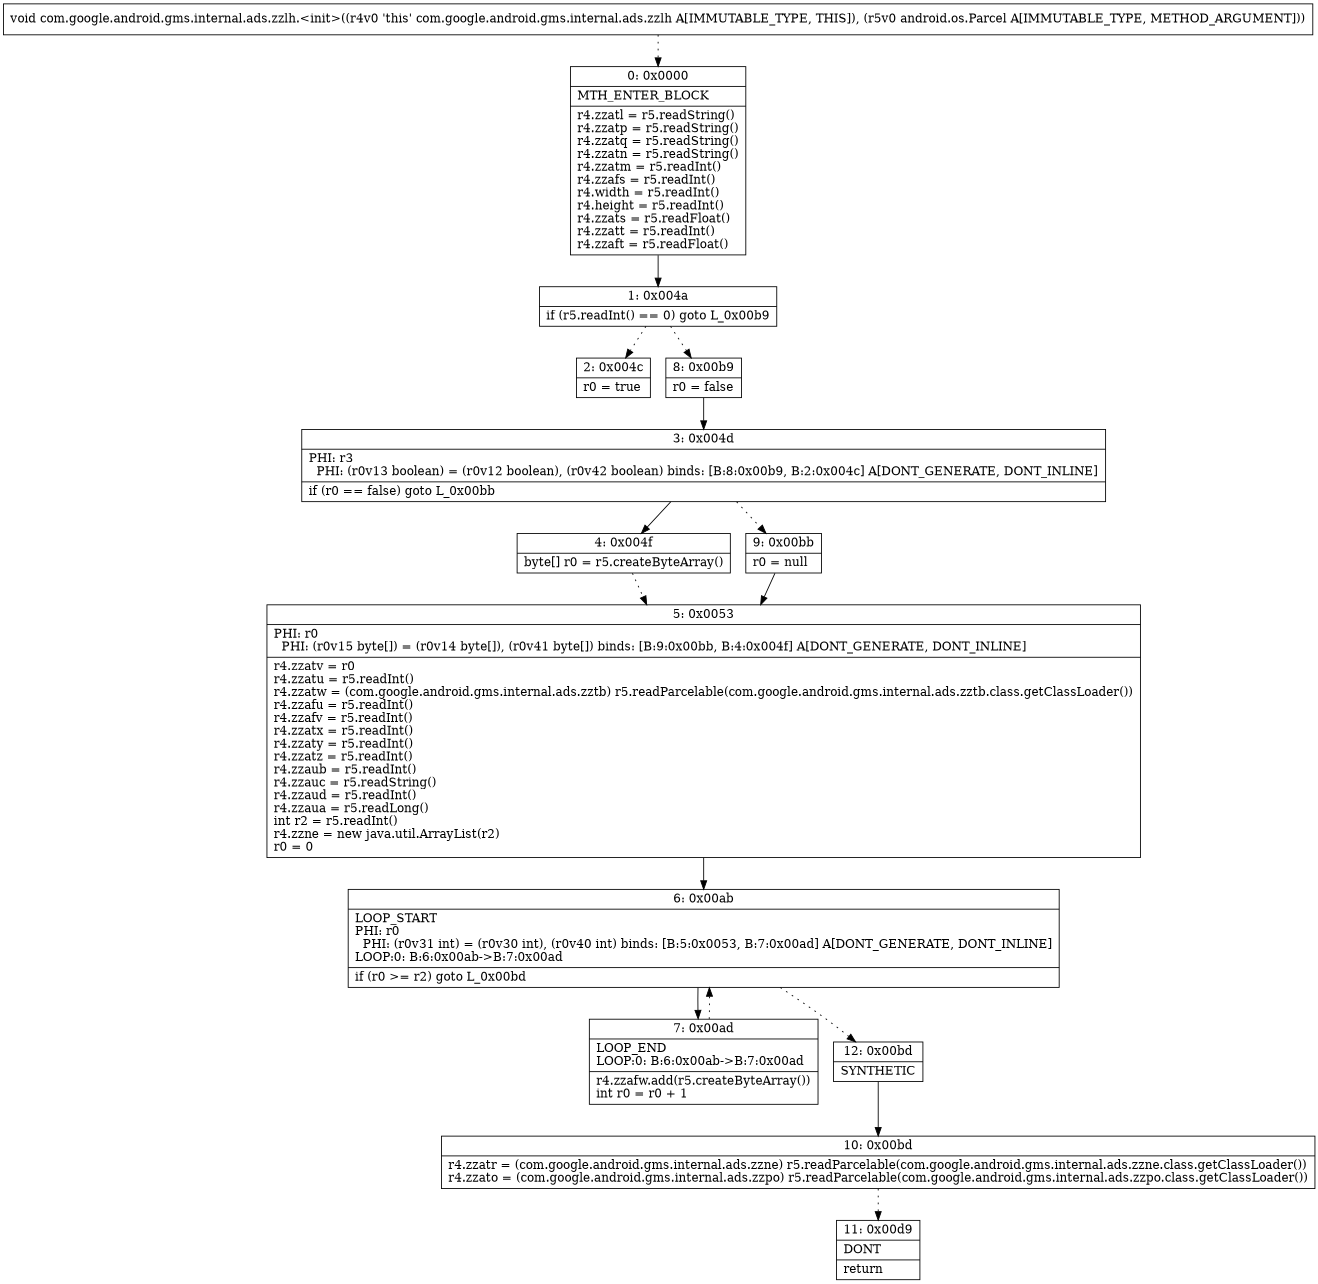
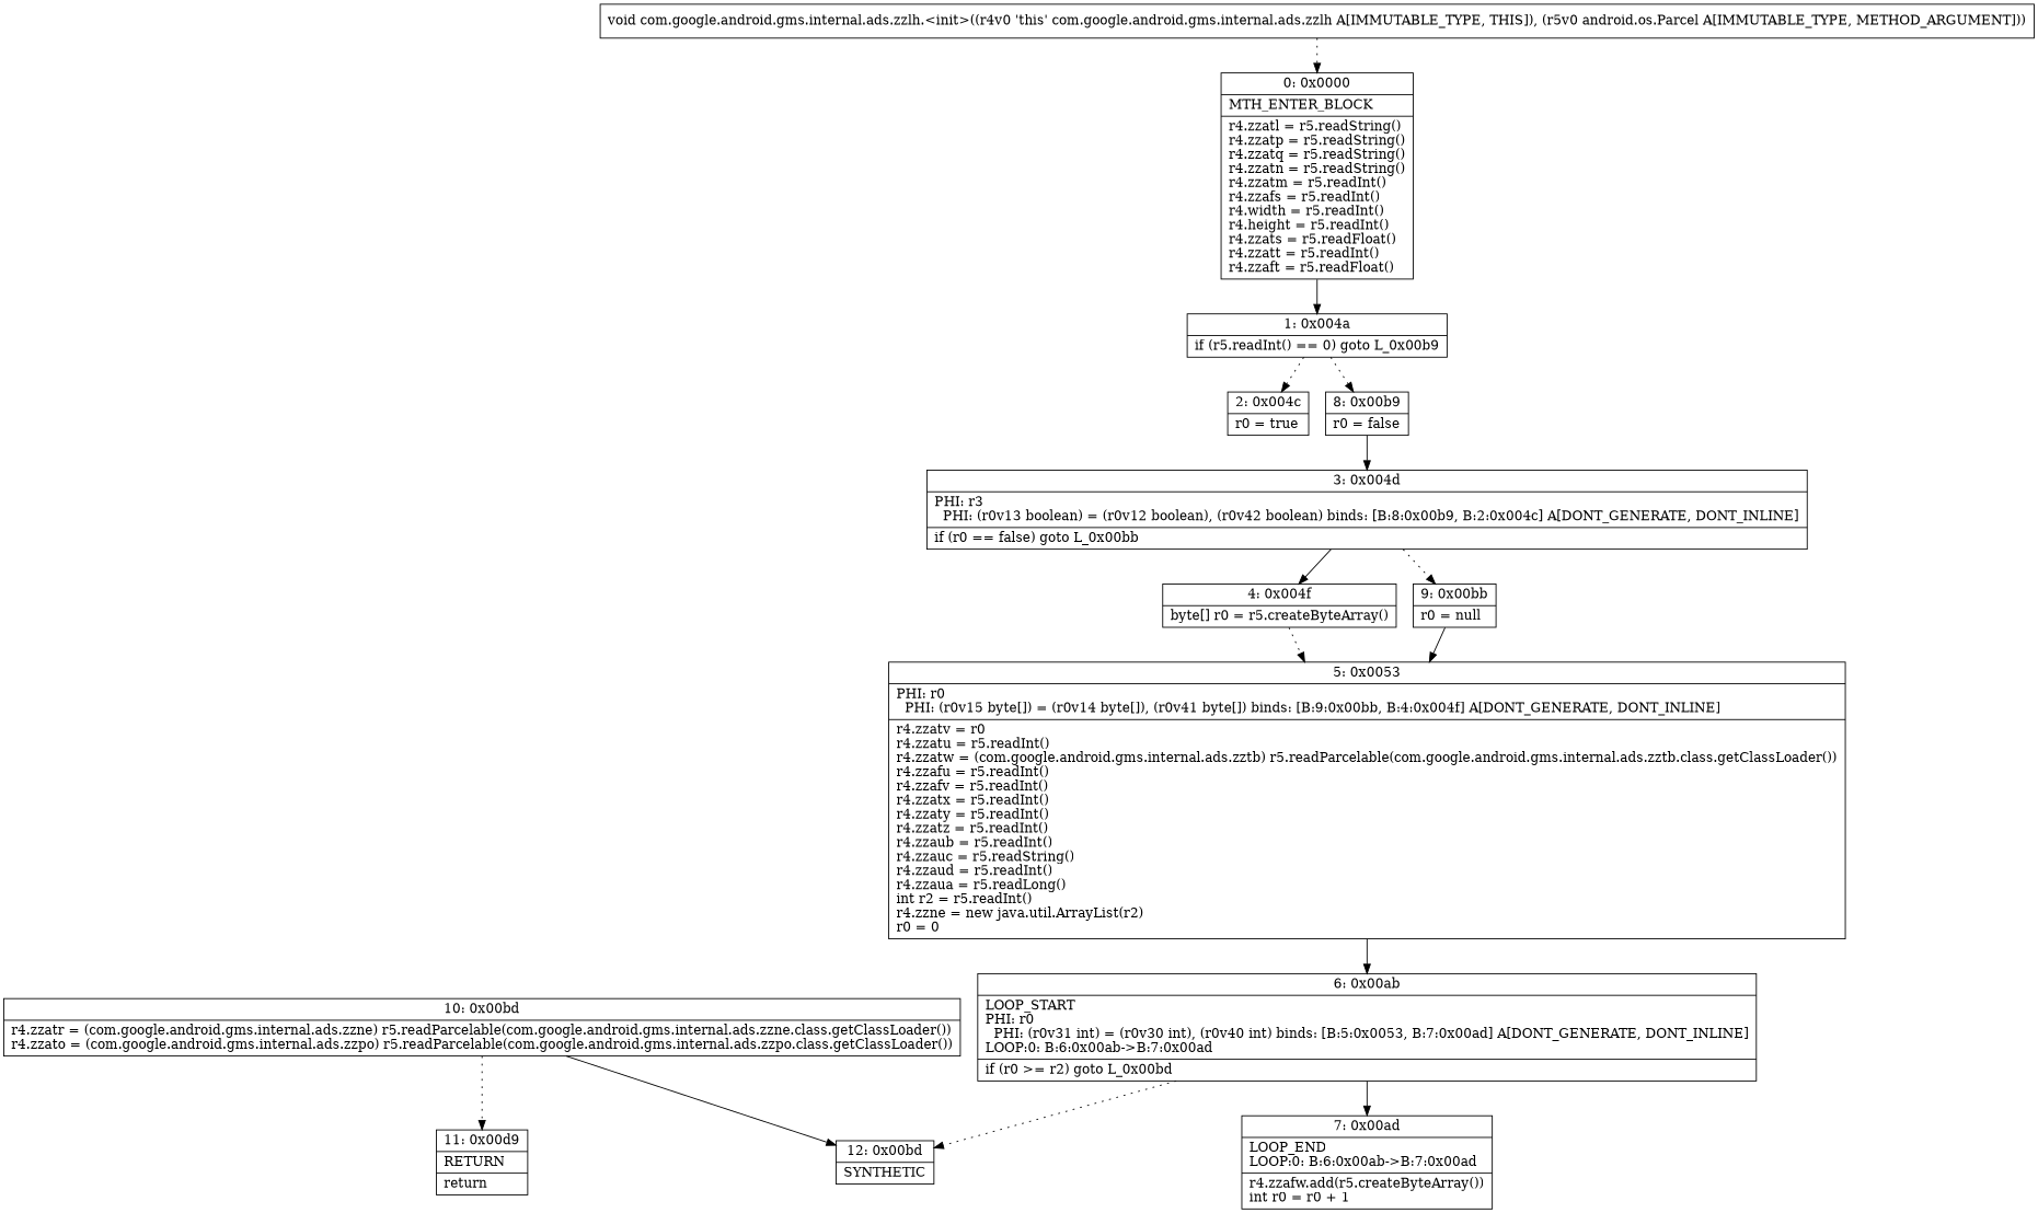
  digraph {
    node [shape=record]
    edge [style=dotted]
    n1 [label="{0\:\ 0x0000|MTH_ENTER_BLOCK\l|r4.zzatl = r5.readString()\lr4.zzatp = r5.readString()\lr4.zzatq = r5.readString()\lr4.zzatn = r5.readString()\lr4.zzatm = r5.readInt()\lr4.zzafs = r5.readInt()\lr4.width = r5.readInt()\lr4.height = r5.readInt()\lr4.zzats = r5.readFloat()\lr4.zzatt = r5.readInt()\lr4.zzaft = r5.readFloat()\l}"]
    n2 [label="{1\:\ 0x004a|if (r5.readInt() == 0) goto L_0x00b9\l}"]
    n3 [label="{2\:\ 0x004c|r0 = true\l}"]
    n4 [label="{8\:\ 0x00b9|r0 = false\l}"]
    n5 [label="{3\:\ 0x004d|PHI: r3 \l  PHI: (r0v13 boolean) = (r0v12 boolean), (r0v42 boolean) binds: [B:8:0x00b9, B:2:0x004c] A[DONT_GENERATE, DONT_INLINE]\l|if (r0 == false) goto L_0x00bb\l}"]
    n6 [label="{4\:\ 0x004f|byte[] r0 = r5.createByteArray()\l}"]
    n7 [label="{9\:\ 0x00bb|r0 = null\l}"]
    n8 [label="{5\:\ 0x0053|PHI: r0 \l  PHI: (r0v15 byte[]) = (r0v14 byte[]), (r0v41 byte[]) binds: [B:9:0x00bb, B:4:0x004f] A[DONT_GENERATE, DONT_INLINE]\l|r4.zzatv = r0\lr4.zzatu = r5.readInt()\lr4.zzatw = (com.google.android.gms.internal.ads.zztb) r5.readParcelable(com.google.android.gms.internal.ads.zztb.class.getClassLoader())\lr4.zzafu = r5.readInt()\lr4.zzafv = r5.readInt()\lr4.zzatx = r5.readInt()\lr4.zzaty = r5.readInt()\lr4.zzatz = r5.readInt()\lr4.zzaub = r5.readInt()\lr4.zzauc = r5.readString()\lr4.zzaud = r5.readInt()\lr4.zzaua = r5.readLong()\lint r2 = r5.readInt()\lr4.zzne = new java.util.ArrayList(r2)\lr0 = 0\l}"]
    n9 [label="{6\:\ 0x00ab|LOOP_START\lPHI: r0 \l  PHI: (r0v31 int) = (r0v30 int), (r0v40 int) binds: [B:5:0x0053, B:7:0x00ad] A[DONT_GENERATE, DONT_INLINE]\lLOOP:0: B:6:0x00ab\-\>B:7:0x00ad\l|if (r0 \>= r2) goto L_0x00bd\l}"]
    n10 [label="{7\:\ 0x00ad|LOOP_END\lLOOP:0: B:6:0x00ab\-\>B:7:0x00ad\l|r4.zzafw.add(r5.createByteArray())\lint r0 = r0 + 1\l}"]
    n11 [label="{12\:\ 0x00bd|SYNTHETIC\l}"]
    n12 [label="{10\:\ 0x00bd|r4.zzatr = (com.google.android.gms.internal.ads.zzne) r5.readParcelable(com.google.android.gms.internal.ads.zzne.class.getClassLoader())\lr4.zzato = (com.google.android.gms.internal.ads.zzpo) r5.readParcelable(com.google.android.gms.internal.ads.zzpo.class.getClassLoader())\l}"]
-   n13 [label="{11\:\ 0x00d9|DONT\l|return\l}"]
+   n13 [label="{11\:\ 0x00d9|RETURN\l|return\l}"]
    n14 [label="{void com.google.android.gms.internal.ads.zzlh.\<init\>((r4v0 'this' com.google.android.gms.internal.ads.zzlh A[IMMUTABLE_TYPE, THIS]), (r5v0 android.os.Parcel A[IMMUTABLE_TYPE, METHOD_ARGUMENT])) }"]
    n1 -> n2 [style=solid]
    n2 -> n3
    n2 -> n4
    n4 -> n5 [style=solid]
    n5 -> n6 [style=solid]
    n5 -> n7
    n6 -> n8
    n7 -> n8 [style=solid]
    n8 -> n9 [style=solid]
    n9 -> n10 [style=solid]
    n9 -> n11
-   n10 -> n9
-   n11 -> n12 [style=solid]
+   n12 -> n11 [style=solid]
    n12 -> n13
    n14 -> n1
  }
